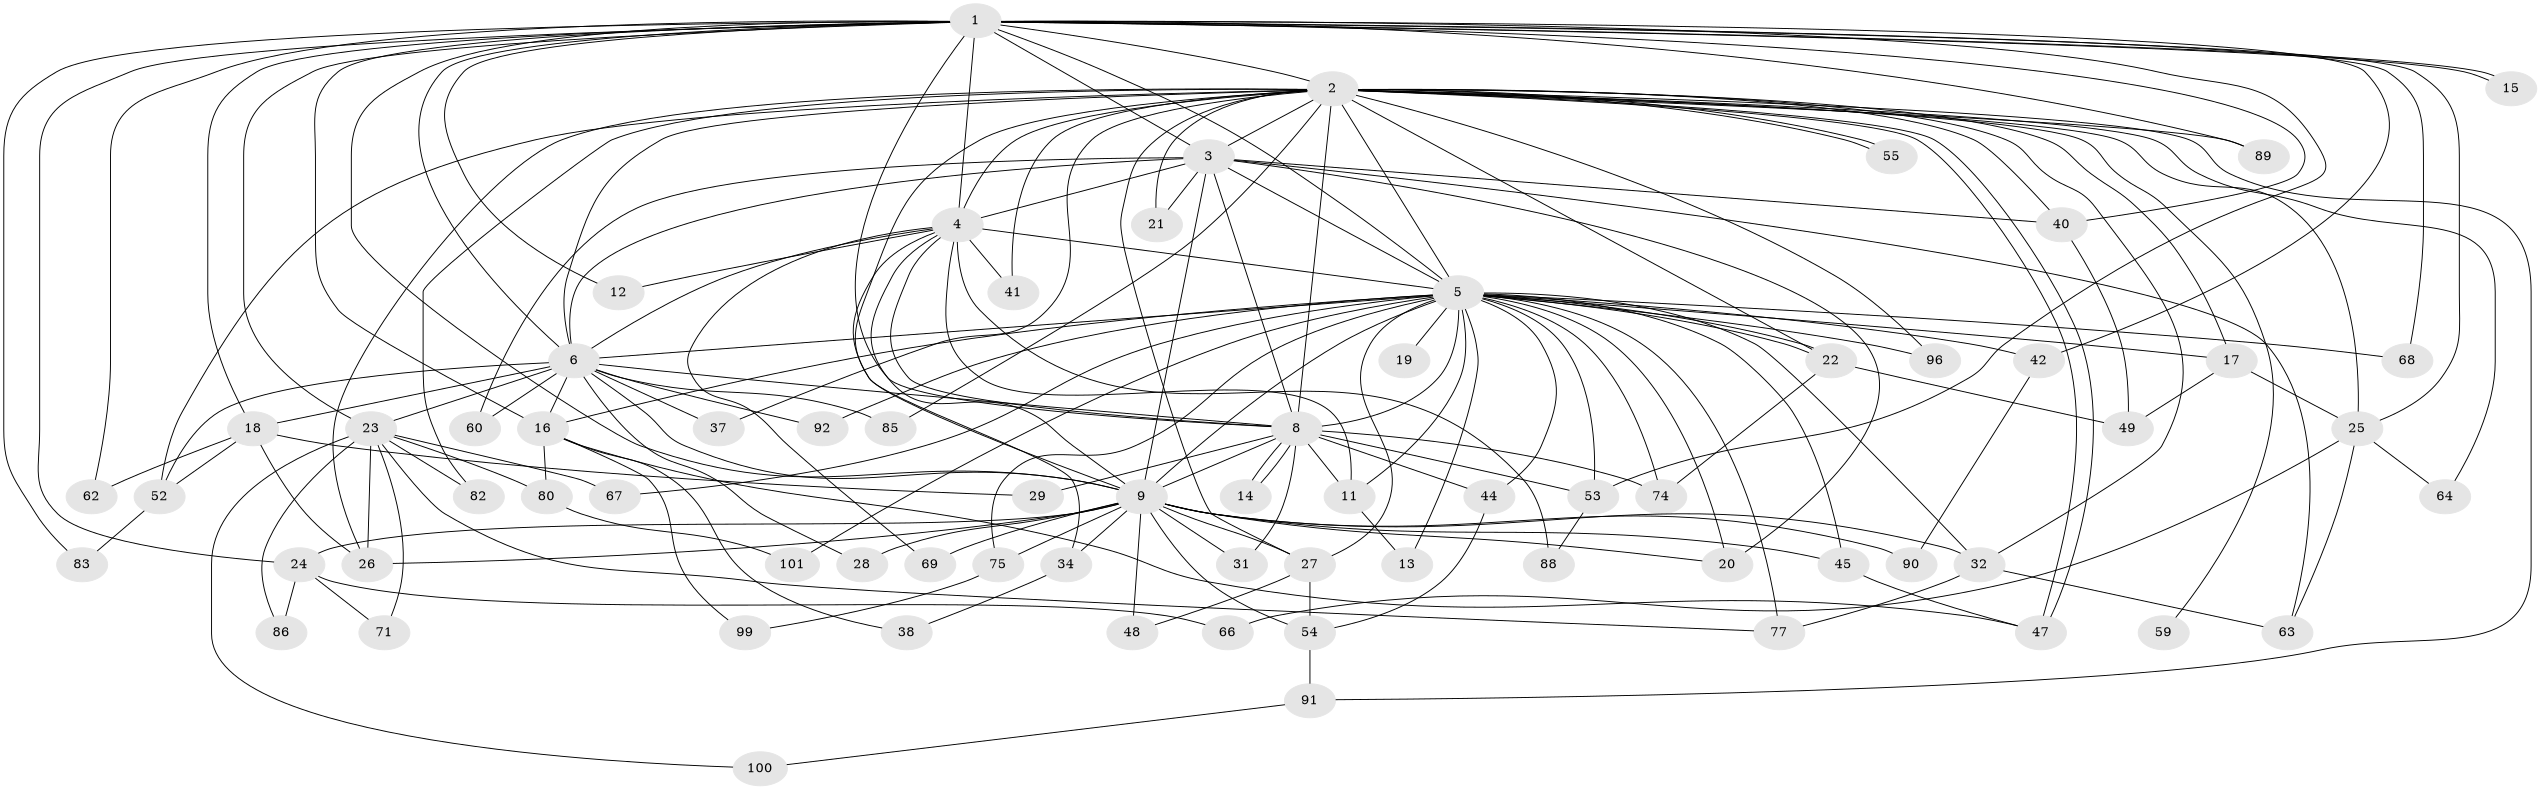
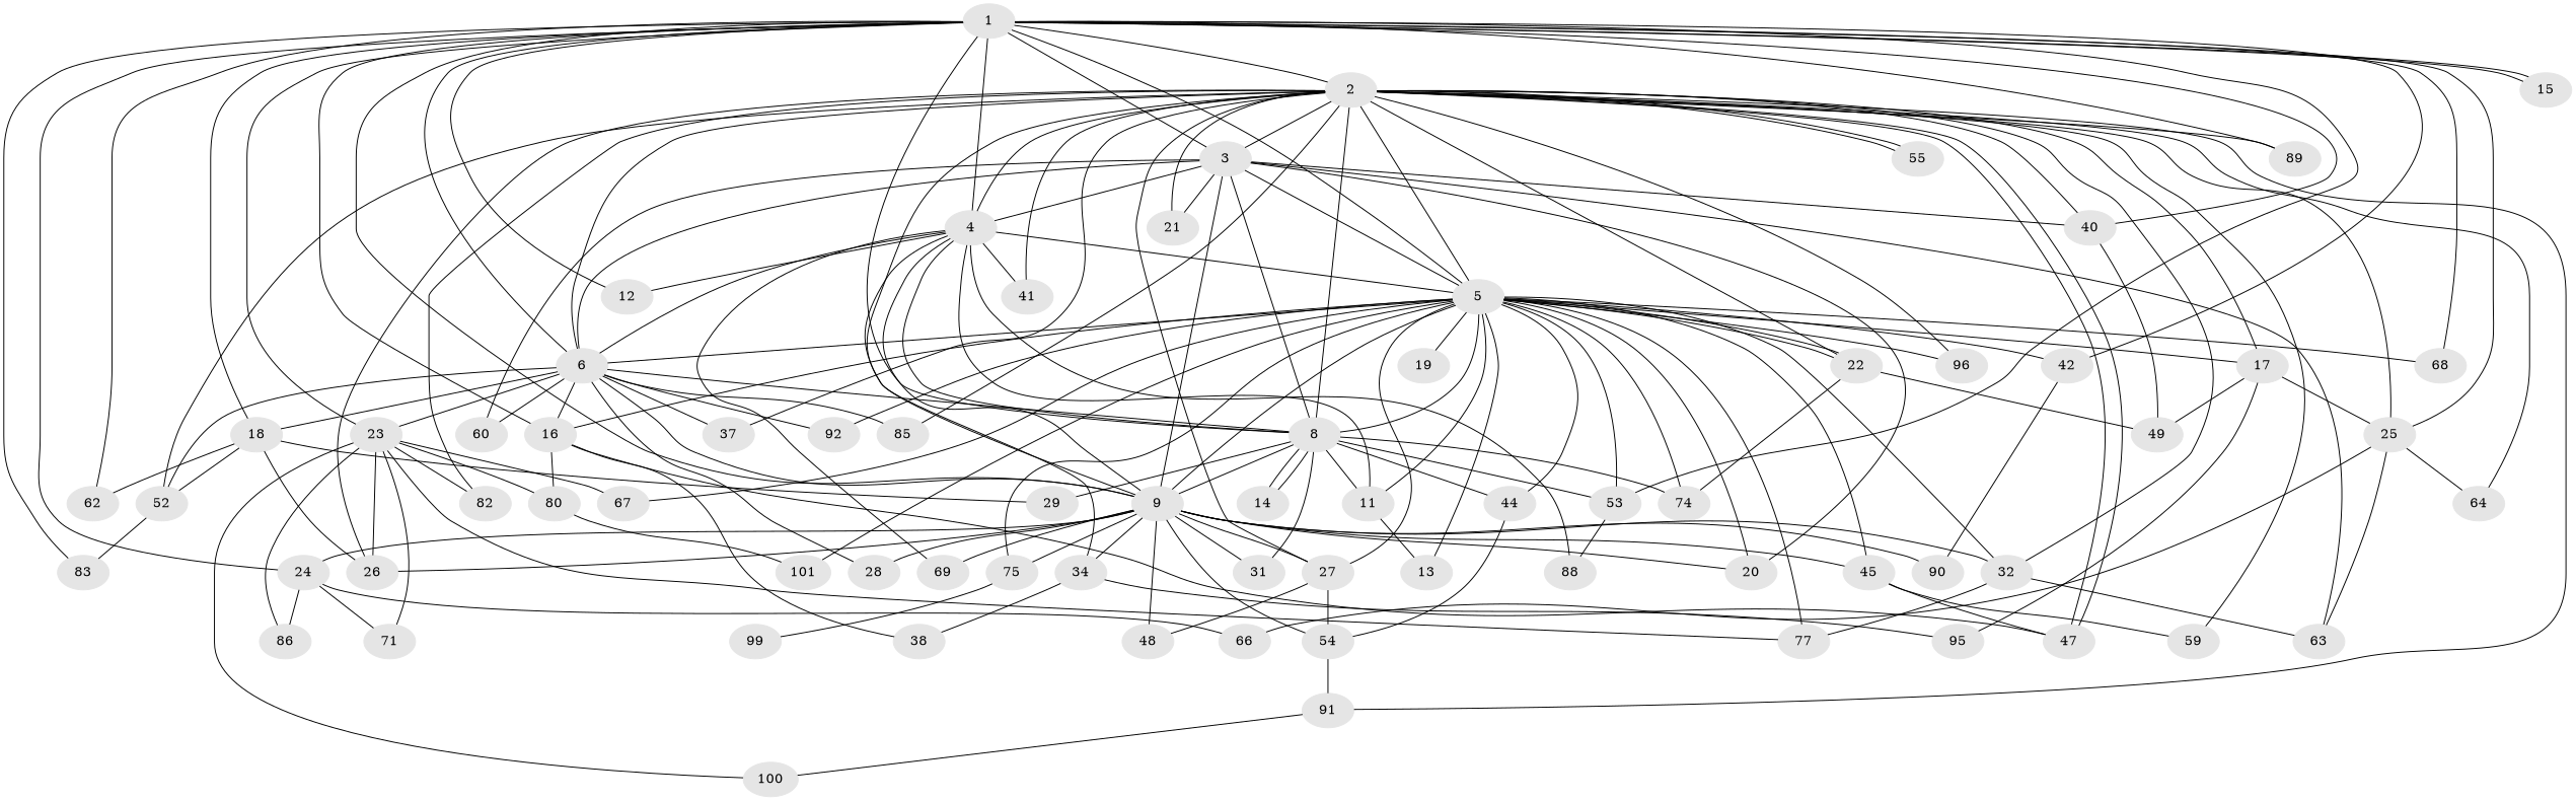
  graph {
    node [color=gray90 style=filled]
    1 [super="+57"]
    2 [super="+7"]
    3 [super="+84"]
    4 [super="+94"]
    5 [super="+10"]
    6 [super="+51"]
    8 [super="+39"]
    9 [super="+65"]
    12
    15
    16 [super="+58"]
    18 [super="+35"]
    23 [super="+43"]
    24 [super="+50"]
    25 [super="+33"]
    40
    42
    53 [super="+73"]
    62
    68
    83
    89
    17 [super="+72"]
    21
    22 [super="+93"]
    26 [super="+46"]
    27 [super="+79"]
    n28 [label=32 super="+32"]
    37
    41
    47 [super="+61"]
    52 [super="+56"]
    55
    59
    64
    82
    85
    91
    96
    20 [super="+81"]
    60
    63 [super="+76"]
    11 [super="+36"]
    34
    69
    88
    13
    19
    44 [super="+97"]
    45 [super="+70"]
    67
    74 [super="+78"]
    75
    77 [super="+98"]
    92
    101
    28
    14
    29
    31
    48
    54 [super="+87"]
    90
    38
    80
    99
    71
    86
    100
    66
    49
+   95
    1 -- 2 [weight=2]
    1 -- 3
    1 -- 4 [weight=2]
    1 -- 5 [weight=2]
    1 -- 6
    1 -- 8
    1 -- 9
    1 -- 12
    1 -- 15
    1 -- 15
    1 -- 16
    1 -- 18 [weight=2]
    1 -- 23
    1 -- 24
    1 -- 25
    1 -- 40
    1 -- 42
    1 -- 53
    1 -- 62
    1 -- 68
    1 -- 83
    1 -- 89
    2 -- 3 [weight=2]
    2 -- 4 [weight=2]
    2 -- 5 [weight=4]
    2 -- 6 [weight=2]
    2 -- 8 [weight=2]
    2 -- 9 [weight=2]
    2 -- 25
    2 -- 40
    2 -- 89
    2 -- 17
    2 -- 21
    2 -- 22
    2 -- 26
    2 -- 27
    2 -- n28
    2 -- 37
    2 -- 41
    2 -- 47
    2 -- 47
    2 -- 52
    2 -- 55
    2 -- 55
    2 -- 59
    2 -- 64
    2 -- 82
    2 -- 85
    2 -- 91
    2 -- 96
    3 -- 4
    3 -- 5 [weight=2]
    3 -- 6
    3 -- 8
    3 -- 9
    3 -- 40
    3 -- 21
    3 -- 20
    3 -- 60
    3 -- 63
    4 -- 5 [weight=3]
    4 -- 6
    4 -- 8
    4 -- 9 [weight=2]
    4 -- 12
    4 -- 41
    4 -- 11
    4 -- 34
    4 -- 69
    4 -- 88
    5 -- 6 [weight=2]
    5 -- 8 [weight=2]
    5 -- 9 [weight=2]
    5 -- 16
    5 -- 42
    5 -- 53
    5 -- 68
    5 -- 17
    5 -- 22
    5 -- 22
    5 -- 27
    5 -- n28
    5 -- 96
    5 -- 20
    5 -- 11
    5 -- 13
    5 -- 19
    5 -- 44 [weight=2]
    5 -- 45
    5 -- 67
    5 -- 74
    5 -- 75
    5 -- 77
    5 -- 92
    5 -- 101
    6 -- 8
    6 -- 9
    6 -- 16
    6 -- 18
    6 -- 23
    6 -- 37
    6 -- 52
    6 -- 85
    6 -- 60
    6 -- 92
    6 -- 28
    8 -- 9 [weight=2]
    8 -- 53
    8 -- 11
    8 -- 44
    8 -- 74
    8 -- 14
    8 -- 14
    8 -- 29
    8 -- 31
    9 -- 24
    9 -- 26
    9 -- 27
    9 -- n28
    9 -- 20
    9 -- 34
    9 -- 69
    9 -- 45
    9 -- 75
    9 -- 28
    9 -- 31
    9 -- 48
    9 -- 54
    9 -- 90
    16 -- 47
    16 -- 38
    16 -- 80
-   16 -- 99
    18 -- 62
    18 -- 26
    18 -- 52
    18 -- 29
    23 -- 26
    23 -- 82
    23 -- 67
    23 -- 77
    23 -- 80
    23 -- 71
    23 -- 86
    23 -- 100
    24 -- 71
    24 -- 86
    24 -- 66
    25 -- 64
    25 -- 63
    25 -- 66
    40 -- 49
    42 -- 90
    53 -- 88
    17 -- 25
    17 -- 49
+   17 -- 95
    22 -- 74
    22 -- 49
    27 -- 48
    27 -- 54
    n28 -- 63
    n28 -- 77
    52 -- 83
    91 -- 100
    11 -- 13
    34 -- 38
+   34 -- 95
    44 -- 54
    45 -- 47
+   45 -- 59
    75 -- 99
    54 -- 91
    80 -- 101
  }
